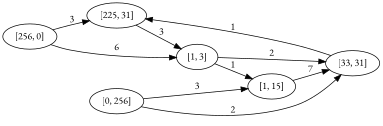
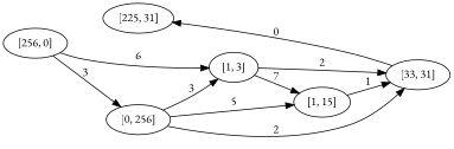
  digraph {
    fontname="EB Garamond"
    ordering=out
    rankdir=LR
    node [fontname="EB Garamond" shape=oval]
    edge [fontname="EB Garamond"]
    n1 [label="[256, 0]"]
    n2 [label="[225, 31]"]
    n3 [label="[1, 3]"]
    n4 [label="[33, 31]"]
    n5 [label="[1, 15]"]
    n6 [label="[0, 256]"]
-   n1 -> n2 [label=3]
+   n1 -> n6 [label=3]
    n1 -> n3 [label=6]
    n3 -> n4 [label=2]
-   n3 -> n5 [label=1]
-   n4 -> n2 [label=1]
-   n5 -> n4 [label=7]
-   n2 -> n3 [label=3]
+   n3 -> n5 [label=7]
+   n4 -> n2 [label=0]
+   n5 -> n4 [label=1]
+   n6 -> n3 [label=3]
    n6 -> n4 [label=2]
-   n6 -> n5 [label=3]
+   n6 -> n5 [label=5]
  }
